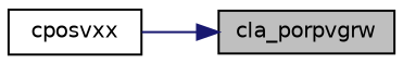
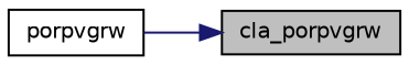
  digraph {
    rankdir=RL
    node [color=black fontname=Helvetica fontsize=10 shape=record style=filled]
    n1 [fillcolor=grey75 fontcolor=black height=0.2 label=cla_porpvgrw width=0.4]
-   n2 [fillcolor=white height=0.2 label=cposvxx width=0.4]
+   n2 [fillcolor=white height=0.2 label=porpvgrw width=0.4]
    n1 -> n2 [color=midnightblue dir=back fontname=Helvetica fontsize=10 labelfontname=Helvetica labelfontsize=10 style=solid]
  }
